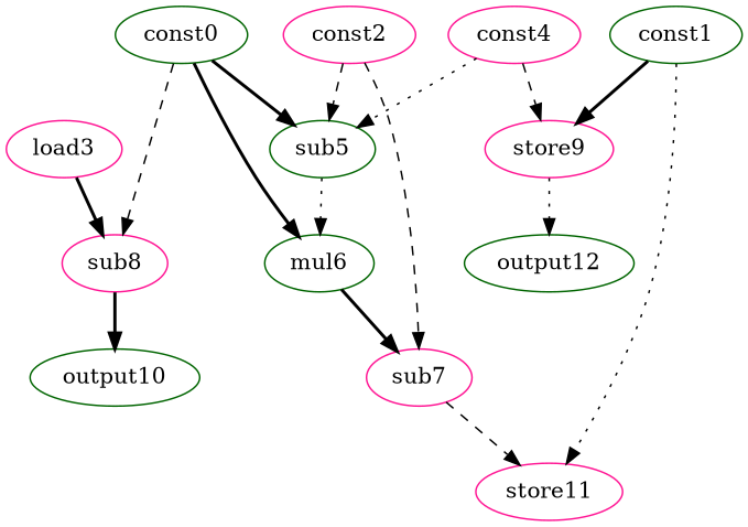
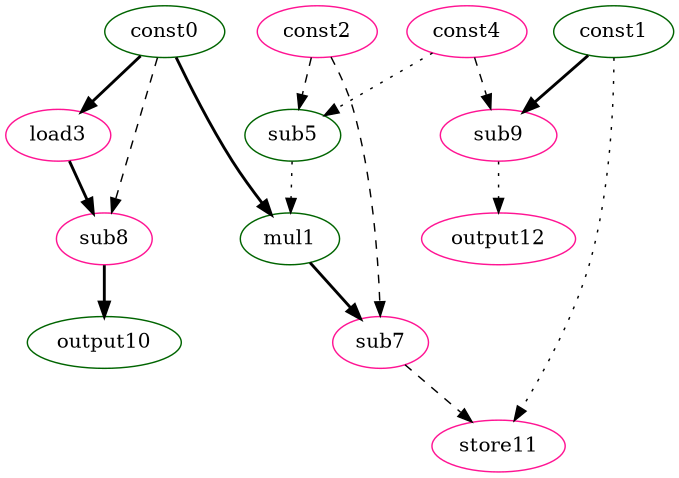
  digraph {
    node [color=deeppink opcode=const]
    edge [operand=0 style=bold]
    load3 [opcode=load]
    const0 [color=darkgreen]
-   mul6 [color=darkgreen opcode=mul]
+   mul6 [color=darkgreen opcode=mul label=mul1]
    sub8 [opcode=sub]
    sub7 [opcode=sub]
    output10 [color=darkgreen opcode=output]
-   sub9 [opcode=sub label=store9]
+   sub9 [opcode=sub]
    const1 [color=darkgreen]
    store11 [opcode=store]
-   output12 [color=darkgreen opcode=output]
+   output12 [opcode=output]
    const2
    sub5 [color=darkgreen opcode=sub]
    const4
    load3 -> sub8 [operand=1]
-   const0 -> sub5
+   const0 -> load3
    const0 -> mul6
    const0 -> sub8 [style=dashed]
    mul6 -> sub7 [operand=1]
    sub8 -> output10
    sub7 -> store11 [operand=1 style=dashed]
    sub9 -> output12 [style=dotted]
    const1 -> sub9
    const1 -> store11 [style=dotted]
    const2 -> sub7 [style=dashed]
    const2 -> sub5 [style=dashed]
    sub5 -> mul6 [operand=1 style=dotted]
    const4 -> sub9 [operand=1 style=dashed]
    const4 -> sub5 [operand=1 style=dotted]
  }
